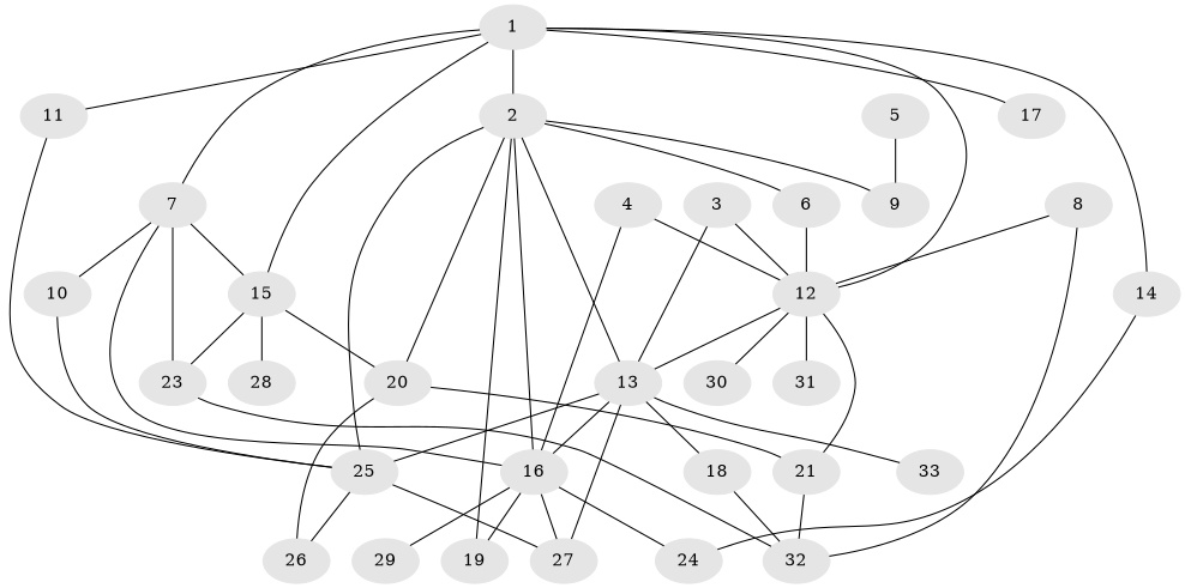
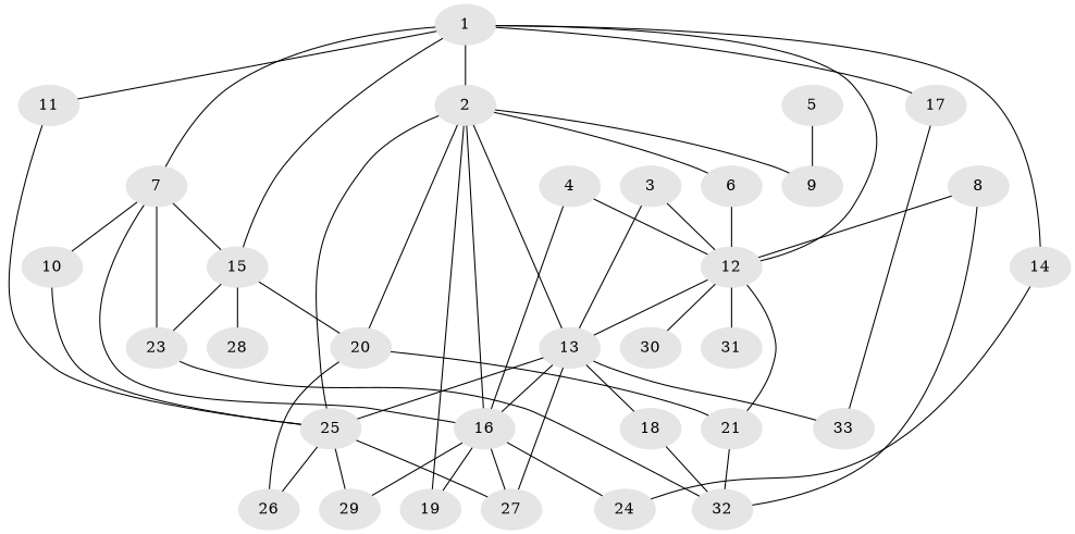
  graph {
    node [color=gray90 style=filled]
    edge [weight=1.0]
    1
    2
    7
    11
    12
    14
    15
    17
    6
    9
    13
    16
    19
    20
    25
    10
    23
    21
    30
    31
    24
    28
    33
    18
    27
    29
    26
    3
    4
    5
    32
    8
    1 -- 2 [weight=2.0]
    1 -- 7
    1 -- 11
    1 -- 12
    1 -- 14
    1 -- 15
    1 -- 17
    2 -- 6
    2 -- 9
    2 -- 13
    2 -- 16
    2 -- 19
    2 -- 20
    2 -- 25
    7 -- 15
    7 -- 16
    7 -- 10
    7 -- 23
    11 -- 25
    12 -- 13
    12 -- 21
    12 -- 30
    12 -- 31
    14 -- 24
    15 -- 20
    15 -- 23
    15 -- 28
+   17 -- 33
    6 -- 12
    13 -- 16
    13 -- 25
    13 -- 33
    13 -- 18
    13 -- 27
    16 -- 19
    16 -- 24
    16 -- 27
    16 -- 29
    20 -- 21
    20 -- 26
    25 -- 27
+   25 -- 29
    25 -- 26
    10 -- 25
    23 -- 32
    21 -- 32
    18 -- 32
    3 -- 12
    3 -- 13
    4 -- 12
    4 -- 16
    5 -- 9
    8 -- 12 [weight=2.0]
    8 -- 32
  }
